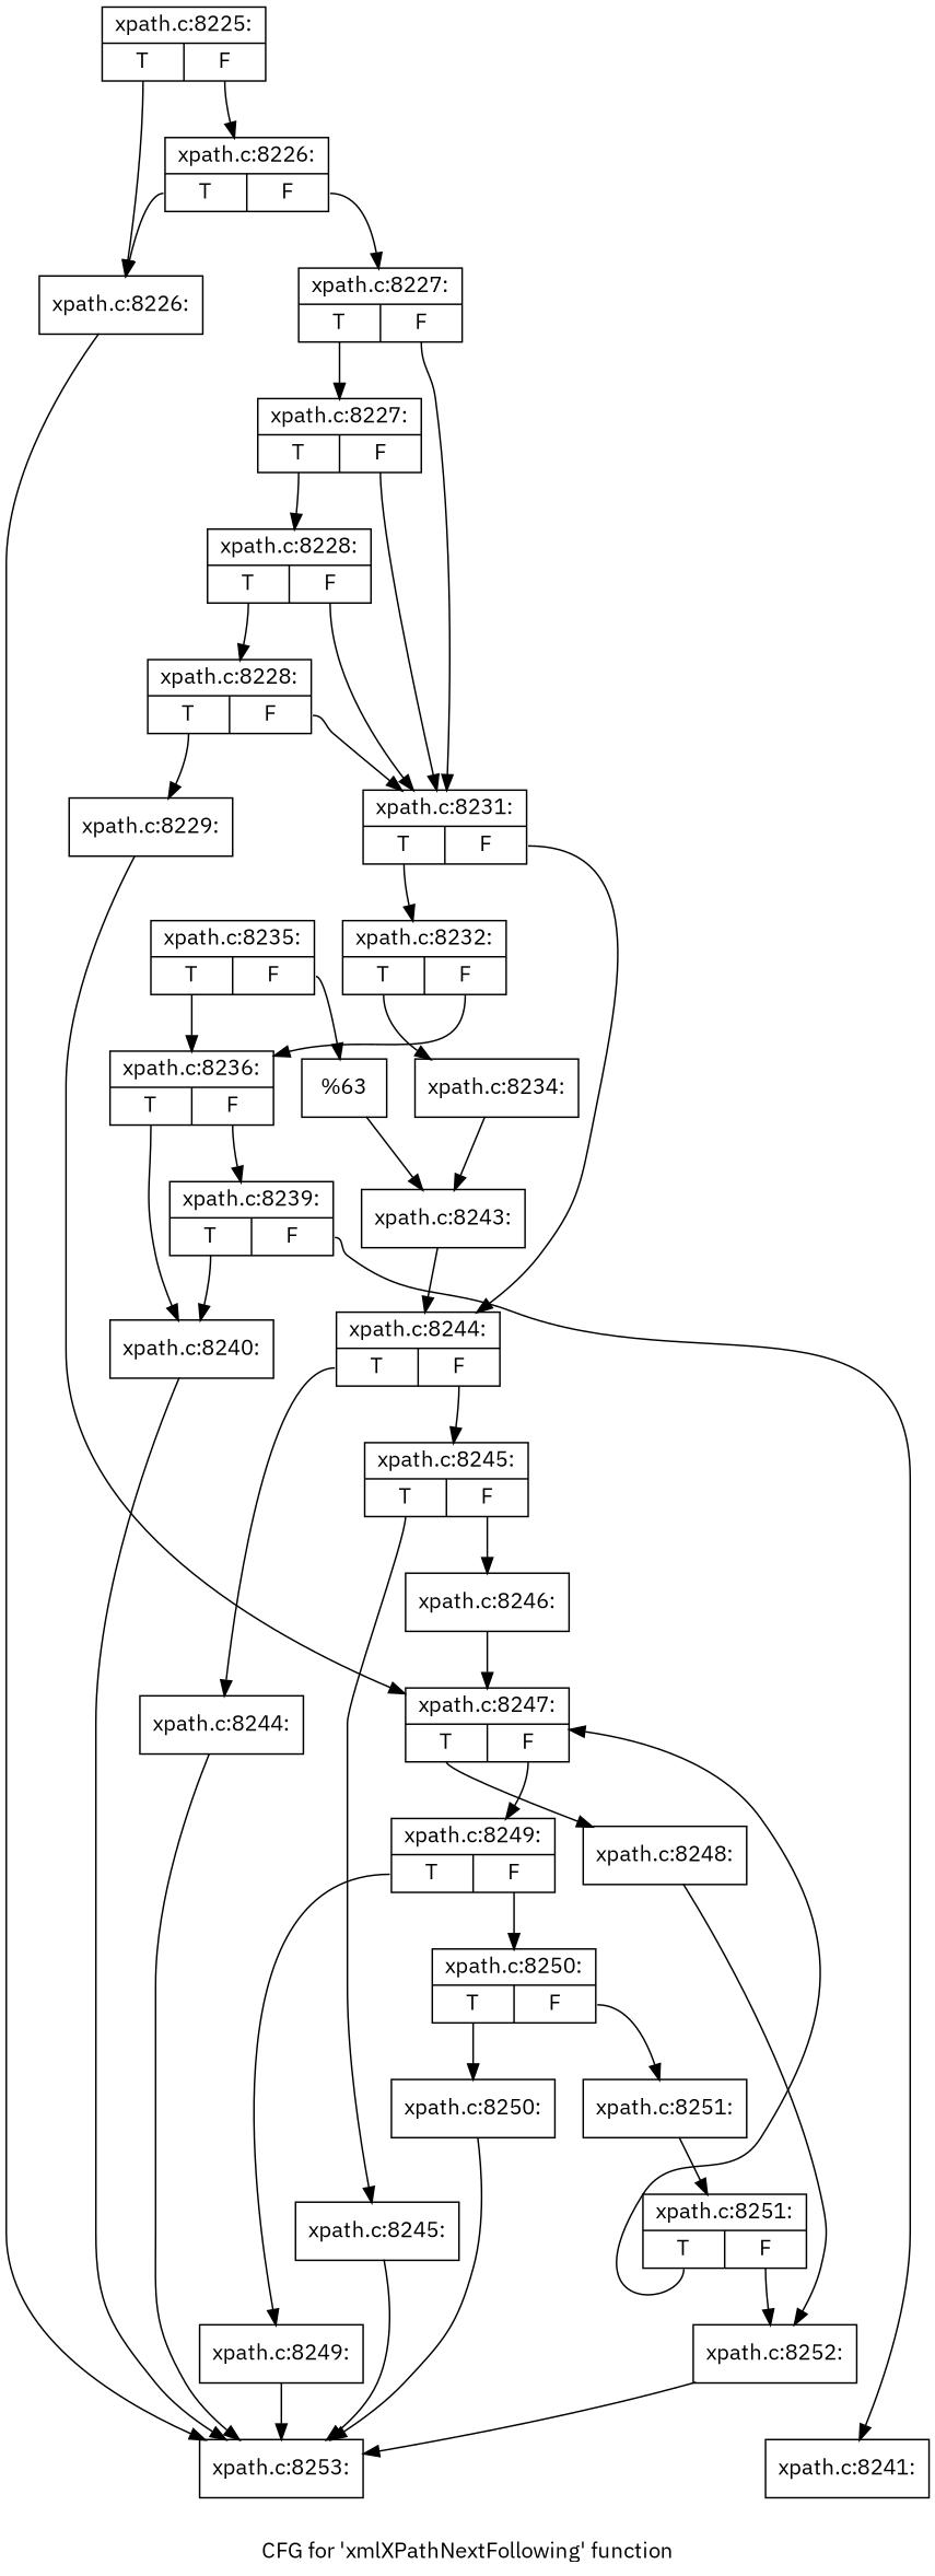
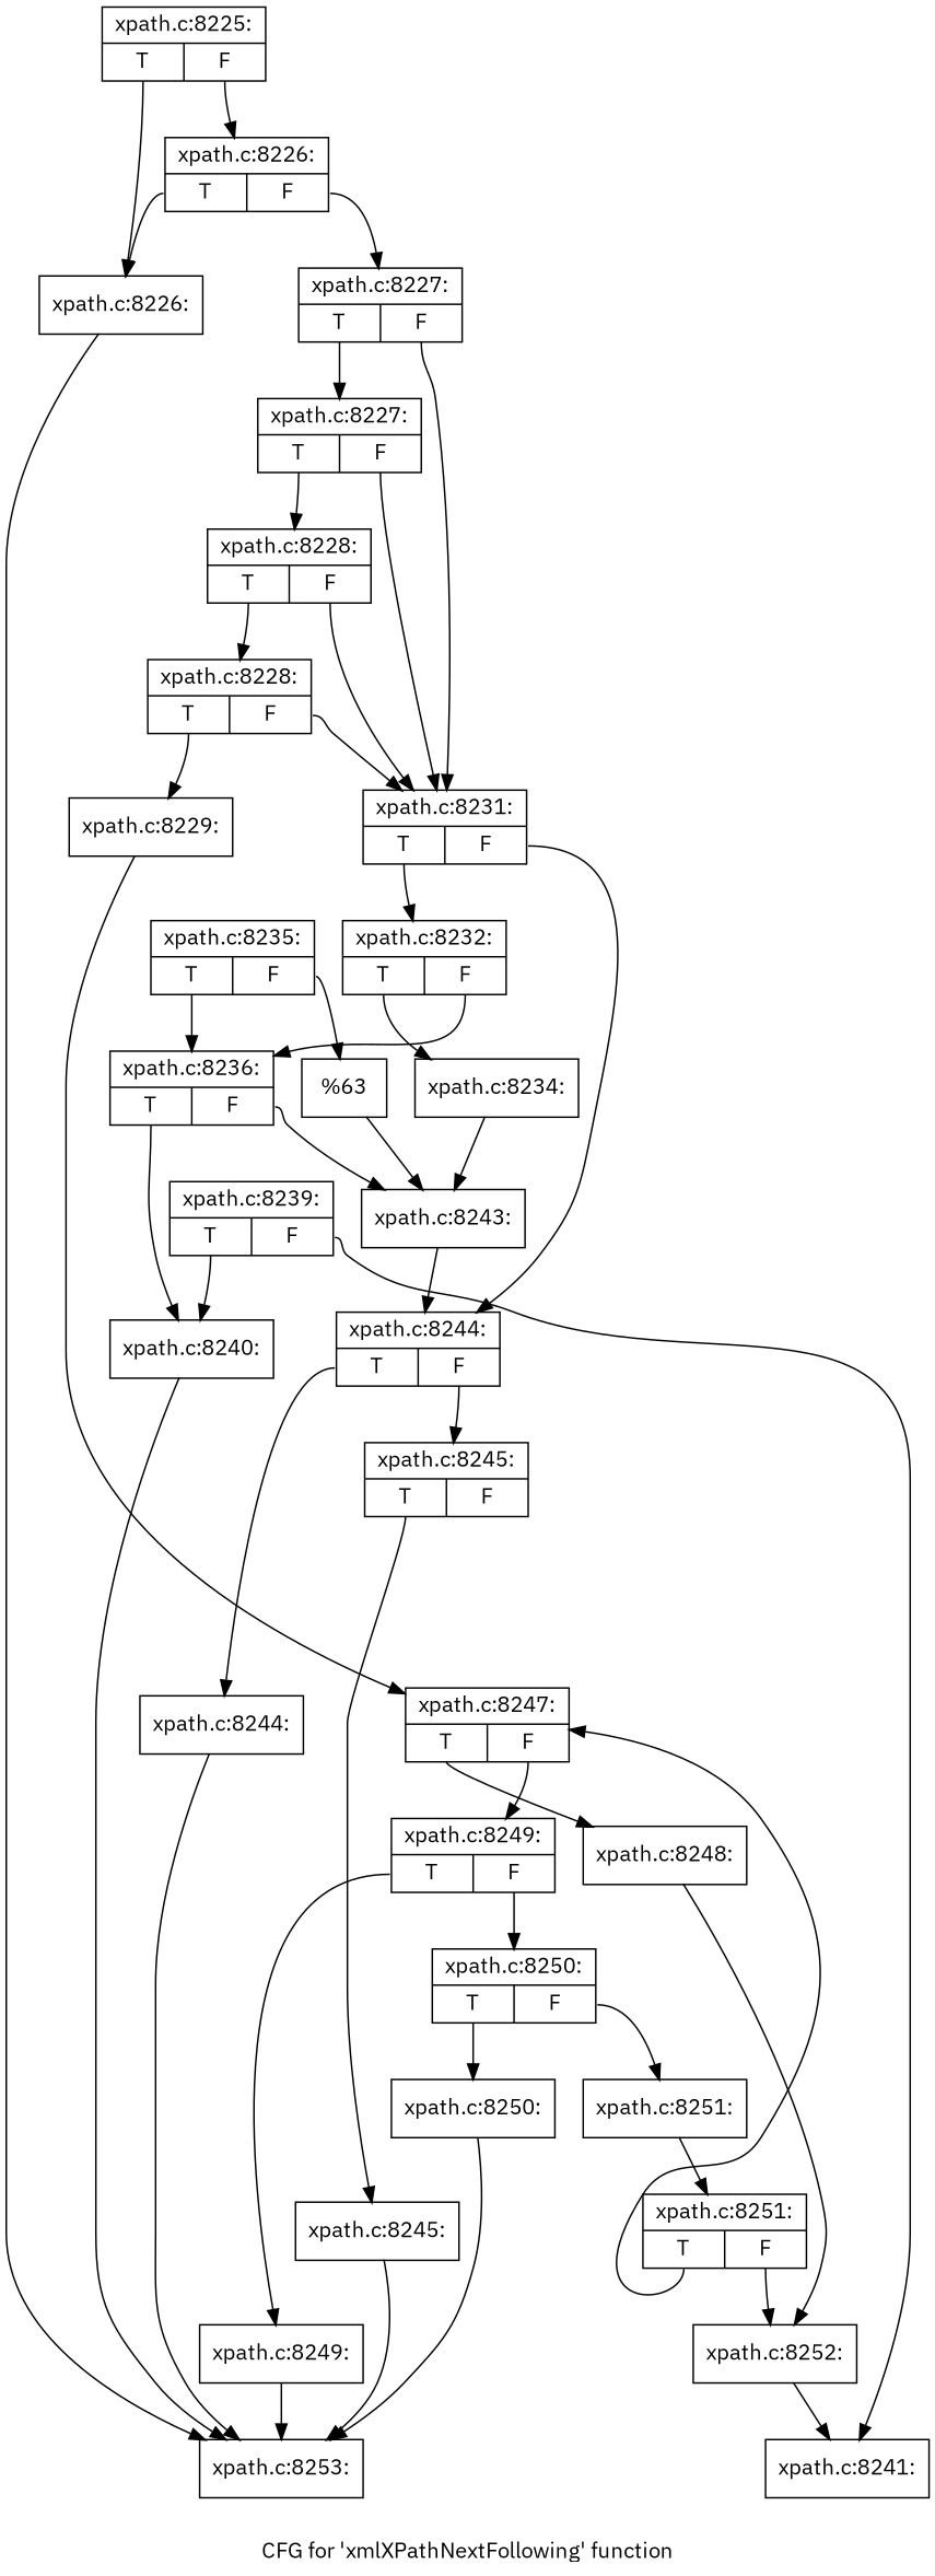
  digraph {
    fontname="IBM Plex Sans"
    label="CFG for 'xmlXPathNextFollowing' function"
    node [fontname="IBM Plex Sans" shape=record]
    edge [fontname="IBM Plex Sans" tailport=s0]
    n1 [label="{xpath.c:8225:|{<s0>T|<s1>F}}"]
    n2 [label="{xpath.c:8226:}"]
    n3 [label="{xpath.c:8226:|{<s0>T|<s1>F}}"]
    n4 [label="{xpath.c:8253:}"]
    n5 [label="{xpath.c:8227:|{<s0>T|<s1>F}}"]
    n6 [label="{xpath.c:8227:|{<s0>T|<s1>F}}"]
    n7 [label="{xpath.c:8231:|{<s0>T|<s1>F}}"]
    n8 [label="{xpath.c:8228:|{<s0>T|<s1>F}}"]
    n9 [label="{xpath.c:8232:|{<s0>T|<s1>F}}"]
    n10 [label="{xpath.c:8244:|{<s0>T|<s1>F}}"]
    n11 [label="{xpath.c:8228:|{<s0>T|<s1>F}}"]
    n12 [label="{xpath.c:8234:}"]
    n13 [label="{xpath.c:8236:|{<s0>T|<s1>F}}"]
    n14 [label="{xpath.c:8244:}"]
    n15 [label="{xpath.c:8245:|{<s0>T|<s1>F}}"]
    n16 [label="{xpath.c:8229:}"]
    n17 [label="{xpath.c:8247:|{<s0>T|<s1>F}}"]
    n18 [label="{xpath.c:8243:}"]
    n19 [label="{xpath.c:8235:|{<s0>T|<s1>F}}"]
    n20 [label="{%63}"]
    n21 [label="{xpath.c:8245:}"]
-   n22 [label="{xpath.c:8246:}"]
    n23 [label="{xpath.c:8240:}"]
    n24 [label="{xpath.c:8239:|{<s0>T|<s1>F}}"]
    n25 [label="{xpath.c:8241:}"]
    n26 [label="{xpath.c:8248:}"]
    n27 [label="{xpath.c:8249:|{<s0>T|<s1>F}}"]
    n28 [label="{xpath.c:8252:}"]
    n29 [label="{xpath.c:8249:}"]
    n30 [label="{xpath.c:8250:|{<s0>T|<s1>F}}"]
    n31 [label="{xpath.c:8250:}"]
    n32 [label="{xpath.c:8251:}"]
    n33 [label="{xpath.c:8251:|{<s0>T|<s1>F}}"]
    n1 -> n2
    n1 -> n3 [tailport=s1]
    n2 -> n4
    n3 -> n2
    n3 -> n5 [tailport=s1]
    n5 -> n6
    n5 -> n7 [tailport=s1]
    n6 -> n7 [tailport=s1]
    n6 -> n8
    n7 -> n9
    n7 -> n10 [tailport=s1]
    n8 -> n7 [tailport=s1]
    n8 -> n11
    n9 -> n12
    n9 -> n13 [tailport=s1]
    n10 -> n14
    n10 -> n15 [tailport=s1]
    n11 -> n7 [tailport=s1]
    n11 -> n16
    n12 -> n18
    n13 -> n23
-   n13 -> n24 [tailport=s1]
+   n13 -> n18 [tailport=s1]
    n14 -> n4
    n15 -> n21
-   n15 -> n22 [tailport=s1]
    n16 -> n17
    n17 -> n26
    n17 -> n27 [tailport=s1]
    n18 -> n10
    n19 -> n13
    n19 -> n20 [tailport=s1]
    n20 -> n18
    n21 -> n4
-   n22 -> n17
    n23 -> n4
    n24 -> n23
    n24 -> n25 [tailport=s1]
    n26 -> n28
    n27 -> n29
    n27 -> n30 [tailport=s1]
-   n28 -> n4
+   n28 -> n25
    n29 -> n4
    n30 -> n31
    n30 -> n32 [tailport=s1]
    n31 -> n4
    n32 -> n33
    n33 -> n17
    n33 -> n28 [tailport=s1]
  }
